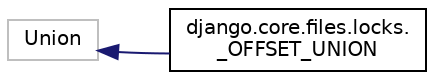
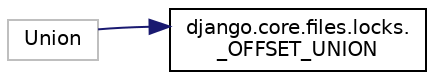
  digraph {
    rankdir=LR
    node [fillcolor=white fontname=Helvetica fontsize=10 shape=record style=filled]
    n1 [color=grey75 height=0.2 label=Union width=0.4]
    n2 [color=black height=0.2 label="django.core.files.locks.\l_OFFSET_UNION" width=0.4]
-   n1 -> n2 [color=midnightblue dir=back fontname=Helvetica fontsize=10 labelfontname=Helvetica labelfontsize=10 style=solid]
+   n2 -> n1 [color=midnightblue dir=back fontname=Helvetica fontsize=10 labelfontname=Helvetica labelfontsize=10 style=solid]
  }
